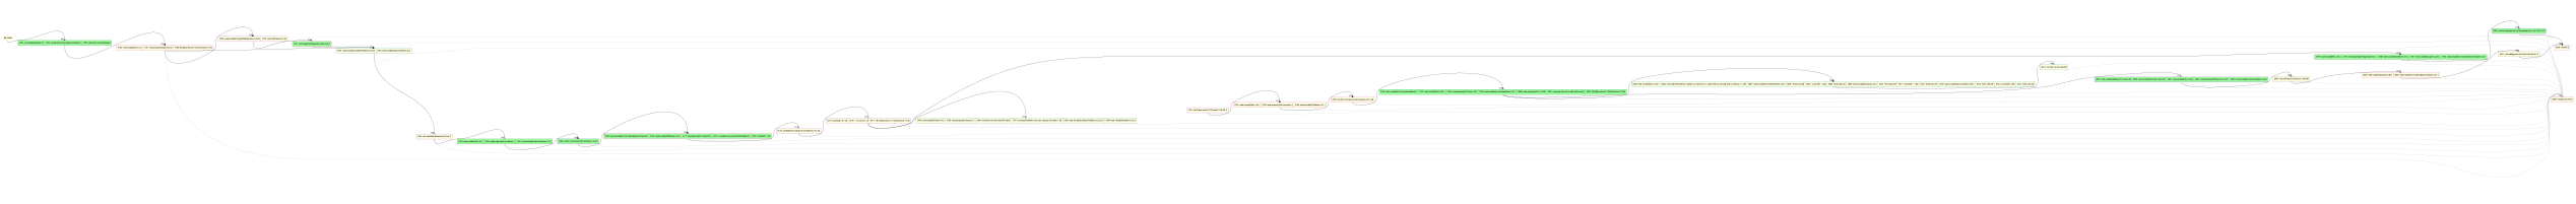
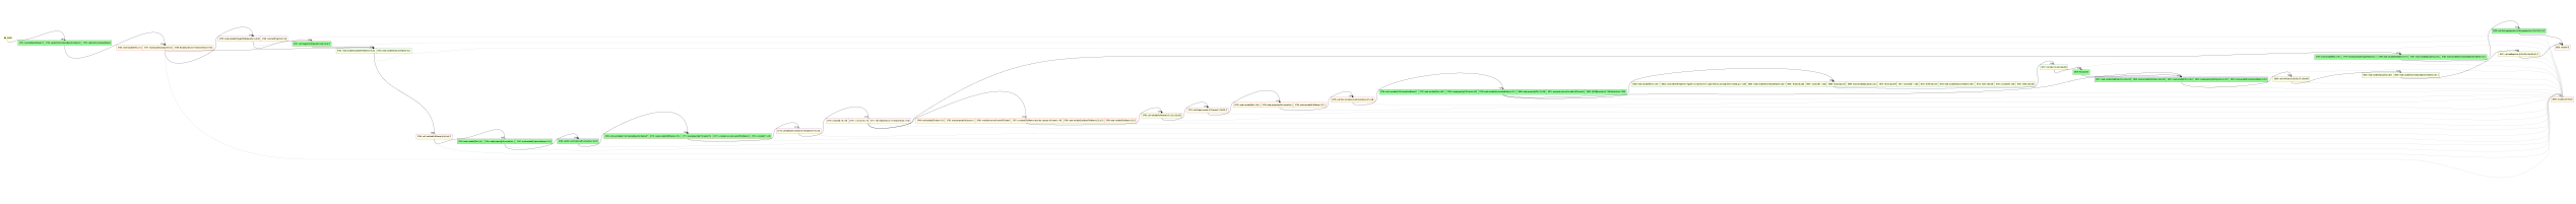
  digraph {
    fontname=Roboto
    rankdir=LR
    node [color=purple fillcolor=lightyellow fontname=Roboto shape=record style=filled]
    edge [arrowhead=box fontname=Roboto headport=n tailport=s]
    n1 [color=gray40 label=BB_full88 shape=none]
    n2 [color=gray40 fillcolor=palegreen label="{3753: constant[undefined,v1]|3754: vardecl['normalizedInjectionName']|3755: vardecl['normalizedName']}"]
    n3 [color=deeppink label="{3756: read-variable['this',v3,-]|3757: read-property[v3,'parent',v2]|3758: if[v2](true-block:1163,false-block:1165)}"]
    n4 [label="{3759: read-variable['illegalChildOperation',v5,v4]|3760: constant[\"injection\",v6]}"]
    n5 [color=teal label="{3762: read-variable['validateFullName',v5,v4]|3763: read-variable['injectionName',v6,-]}"]
    n6 [color=deeppink label="{3829: exceptional-return}"]
    n7 [color=deeppink fillcolor=palegreen label="{3761: call-illegalChildOperation [v4,v5,v6,-]*}"]
    n8 [label="{3764: call-validateFullName [v4,v5,v6,-]*}"]
    n9 [color=gray40 fillcolor=palegreen label="{3765: read-variable['this',v9,-]|3766: read-property[v9,'normalize',-]|3767: read-variable['injectionName',v10,-]}"]
    n10 [fillcolor=palegreen label="{3768: call-this.normalize [v9,'normalize',v10,v7]}"]
    n11 [color=deeppink fillcolor=palegreen label="{3769: write-variable[v7,'normalizedInjectionName']*|3770: read-variable['fullName',v15,-]|3771: read-property[v15,'indexOf',-]|3772: \<variable-non-null-undef\>['fullName']|3773: constant[\":\",v16]}"]
    n12 [label="{3774: call-fullName.indexOf [v15,'indexOf',v16,v12]}"]
    n13 [label="{3775: constant[-1.0,v13]|3776: ===[v12,v13,v11]|3777: if[v11](true-block:1172,false-block:1174)}"]
    n14 [color=gray40 fillcolor=palegreen label="{3778: read-variable['this',v18,-]|3779: read-property[v18,'typeInjection',-]|3780: read-variable['fullName',v19,-]|3781: read-variable['property',v20,-]|3782: read-variable['normalizedInjectionName',v21,-]}"]
-   n15 [color=teal label="{3784: read-variable['Ember',v18,-]|3785: read-property[v18,'assert',-]|3786: \<variable-non-null-undef\>['Ember']|3787: constant[\"fullName must be a proper full name\",v19]|3788: read-variable['validateFullName',v22,v21]|3789: read-variable['fullName',v23,-]}"]
+   n15 [color=deeppink label="{3784: read-variable['Ember',v18,-]|3785: read-property[v18,'assert',-]|3786: \<variable-non-null-undef\>['Ember']|3787: constant[\"fullName must be a proper full name\",v19]|3788: read-variable['validateFullName',v22,v21]|3789: read-variable['fullName',v23,-]}"]
    n16 [fillcolor=palegreen label="{3783: call-this.typeInjection [v18,'typeInjection',v19,v20,v21,v1]}"]
+   n17 [color=gray40 label="{3790: call-validateFullName [v21,v22,v23,v20]}"]
    n18 [label="{3828: return[v1]}"]
    n19 [label="{3791: call-Ember.assert [v18,'assert',v19,v20,-]*}"]
    n20 [color=deeppink label="{3792: read-variable['this',v26,-]|3793: read-property[v26,'normalize',-]|3794: read-variable['fullName',v27,-]}"]
    n21 [color=deeppink label="{3795: call-this.normalize [v26,'normalize',v27,v24]}"]
    n22 [color=teal fillcolor=palegreen label="{3796: write-variable[v24,'normalizedName']*|3797: read-variable['this',v30,-]|3798: read-property[v30,'cache',v29]|3799: read-variable['normalizedName',v31,-]|3800: read-property[v29,v31,v28]|3801: \<property-non-null-undef\>[v30,'cache']|3802: if[v28](true-block:1180,false-block:1183)}"]
    n23 [color=teal label="{3803: read-variable['Error',v33,-]|3804: constant[\"Attempted to register an injection for a type that has already been looked up. ('\",v45]|3805: read-variable['normalizedName',v46,-]|3806: +[v45,v46,v43]|3807: constant[\"', '\",v44]|3808: +[v43,v44,v41]|3809: read-variable['property',v42,-]|3810: +[v41,v42,v39]|3811: constant[\"', '\",v40]|3812: +[v39,v40,v37]|3813: read-variable['injectionName',v38,-]|3814: +[v37,v38,v35]|3815: constant[\"')\",v36]|3816: +[v35,v36,v34]}"]
    n24 [fillcolor=palegreen label="{3819: read-variable['addInjection',v33,v32]|3820: read-variable['initRules',v36,v35]|3821: read-variable['this',v38,-]|3822: read-property[v38,'injections',v37]|3823: read-variable['normalizedName',v39,-]}"]
    n25 [color=teal label="{3817: construct [-,v33,v34,v32]}"]
    n26 [color=gray40 label="{3824: call-initRules [v35,v36,v37,v39,v34]}"]
-   n28 [color=deeppink label="{3825: read-variable['property',v40,-]|3826: read-variable['normalizedInjectionName',v41,-]}"]
+   n27 [color=gray40 fillcolor=palegreen label="{3818: throw[v32]*}"]
+   n28 [color=teal label="{3825: read-variable['property',v40,-]|3826: read-variable['normalizedInjectionName',v41,-]}"]
    n29 [color=gray40 label="{3827: call-addInjection [v32,v33,v34,v40,v41,-]*}"]
    n1 -> n2 [arrowhead=tee headlabel="    1161"]
    n2 -> n3 [headlabel="      1162"]
    n3 -> n4 [headlabel="      1163"]
    n3 -> n5 [arrowhead=tee headlabel="      1165"]
    n3 -> n6 [color=gray headlabel="      1188"]
    n4 -> n6 [arrowhead=tee color=gray]
    n4 -> n7 [arrowhead=odot headlabel="      1164"]
    n5 -> n6 [arrowhead=odot color=gray]
    n5 -> n8 [arrowhead=odot headlabel="      1166"]
    n7 -> n5
    n7 -> n6 [arrowhead=tee color=gray]
    n8 -> n6 [color=gray]
    n8 -> n9 [arrowhead=odot headlabel="      1167"]
    n9 -> n6 [color=gray]
    n9 -> n10 [headlabel="      1168"]
    n10 -> n6 [arrowhead=tee color=gray]
    n10 -> n11 [headlabel="      1169"]
    n11 -> n6 [arrowhead=tee color=gray]
    n11 -> n12 [arrowhead=odot headlabel="      1170"]
    n12 -> n6 [arrowhead=odot color=gray]
    n12 -> n13 [arrowhead=odot headlabel="      1171"]
    n13 -> n6 [arrowhead=tee color=gray]
    n13 -> n14 [headlabel="      1172"]
    n13 -> n15 [arrowhead=odot headlabel="      1174"]
    n14 -> n6 [arrowhead=tee color=gray]
    n14 -> n16 [arrowhead=tee headlabel="      1173"]
    n15 -> n6 [arrowhead=odot color=gray]
+   n15 -> n17 [headlabel="      1175"]
    n16 -> n6 [color=gray]
    n16 -> n18 [arrowhead=odot headlabel="      1187"]
+   n17 -> n6 [color=gray]
+   n17 -> n19 [headlabel="      1176"]
    n19 -> n6 [color=gray]
    n19 -> n20 [headlabel="      1177"]
    n20 -> n6 [arrowhead=odot color=gray]
    n20 -> n21 [headlabel="      1178"]
    n21 -> n6 [arrowhead=odot color=gray]
    n21 -> n22 [arrowhead=tee headlabel="      1179"]
    n22 -> n6 [arrowhead=odot color=gray]
    n22 -> n23 [headlabel="      1180"]
    n22 -> n24 [arrowhead=odot headlabel="      1183"]
    n23 -> n6 [color=gray]
    n23 -> n25 [arrowhead=odot headlabel="      1181"]
    n24 -> n6 [arrowhead=tee color=gray]
    n24 -> n26 [arrowhead=tee headlabel="      1184"]
    n25 -> n6 [arrowhead=odot color=gray]
+   n25 -> n27 [arrowhead=tee headlabel="      1182"]
    n26 -> n6 [arrowhead=tee color=gray]
    n26 -> n28 [arrowhead=tee headlabel="      1185"]
+   n27 -> n6 [arrowhead=tee color=gray]
+   n27 -> n24
    n28 -> n6 [color=gray]
    n28 -> n29 [arrowhead=odot headlabel="      1186"]
    n29 -> n6 [color=gray]
    n29 -> n18
  }
